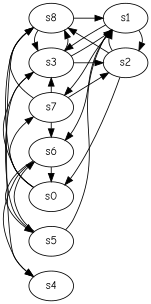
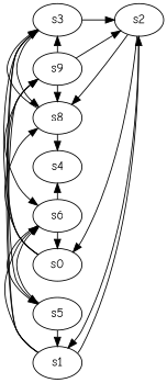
  digraph {
    fontname="Comic Neue"
    rankdir=LR
    node [fontname="Comic Neue" player=0]
    edge [fontname="Comic Neue"]
    s3 [player=1]
    s0
-   s7 [player=1]
+   s7 [player=1 label=s9]
    s8
    s1
    s2
    s5
    s6
    s4
    s3 -> s8 [constraint="!(time % 3 == 2)"]
-   s3 -> s1 [constraint="!(time % 4 == 2)"]
    s3 -> s2
    s3 -> s5 [constraint="time % 3 == 1 || time % 2 == 1"]
    s0 -> s3 [constraint="time % 2 == 0 && time % 3 == 1"]
    s0 -> s7 [constraint="!(time % 2 == 0)"]
    s0 -> s8 [constraint="time % 8 == 1"]
    s7 -> s3 [constraint="time % 2 == 0"]
    s7 -> s8 [constraint="!(time % 4 == 1)"]
    s7 -> s2 [constraint="time % 4 == 3"]
    s7 -> s6 [constraint="time % 5 == 3"]
    s8 -> s3 [constraint="time % 3 == 2 || time % 5 == 3"]
-   s8 -> s1
    s8 -> s4 [constraint="time == 12 || time == 14 || time == 19 || time == 21 || time == 29"]
    s1 -> s3 [constraint="time % 3 == 1 && time % 5 == 2"]
    s1 -> s7 [constraint="time % 4 == 1"]
    s1 -> s2 [constraint="time % 5 == 0"]
    s1 -> s6 [constraint="time % 5 == 2"]
    s2 -> s0 [constraint="!(time % 3 == 1)"]
    s2 -> s8 [constraint="!(time % 4 == 1)"]
    s2 -> s1 [constraint="time % 3 == 2 && time % 5 == 1"]
    s5 -> s1 [constraint="time == 1 || time == 2 || time == 7 || time == 8 || time == 15"]
    s5 -> s6 [constraint="time % 4 == 0 || time % 4 == 1"]
    s6 -> s0 [constraint="time % 2 == 0 && time % 5 == 3"]
    s6 -> s5 [constraint="time % 3 == 1 && time % 5 == 2"]
    s6 -> s4 [constraint="time % 4 == 0 && time % 4 == 0"]
  }
